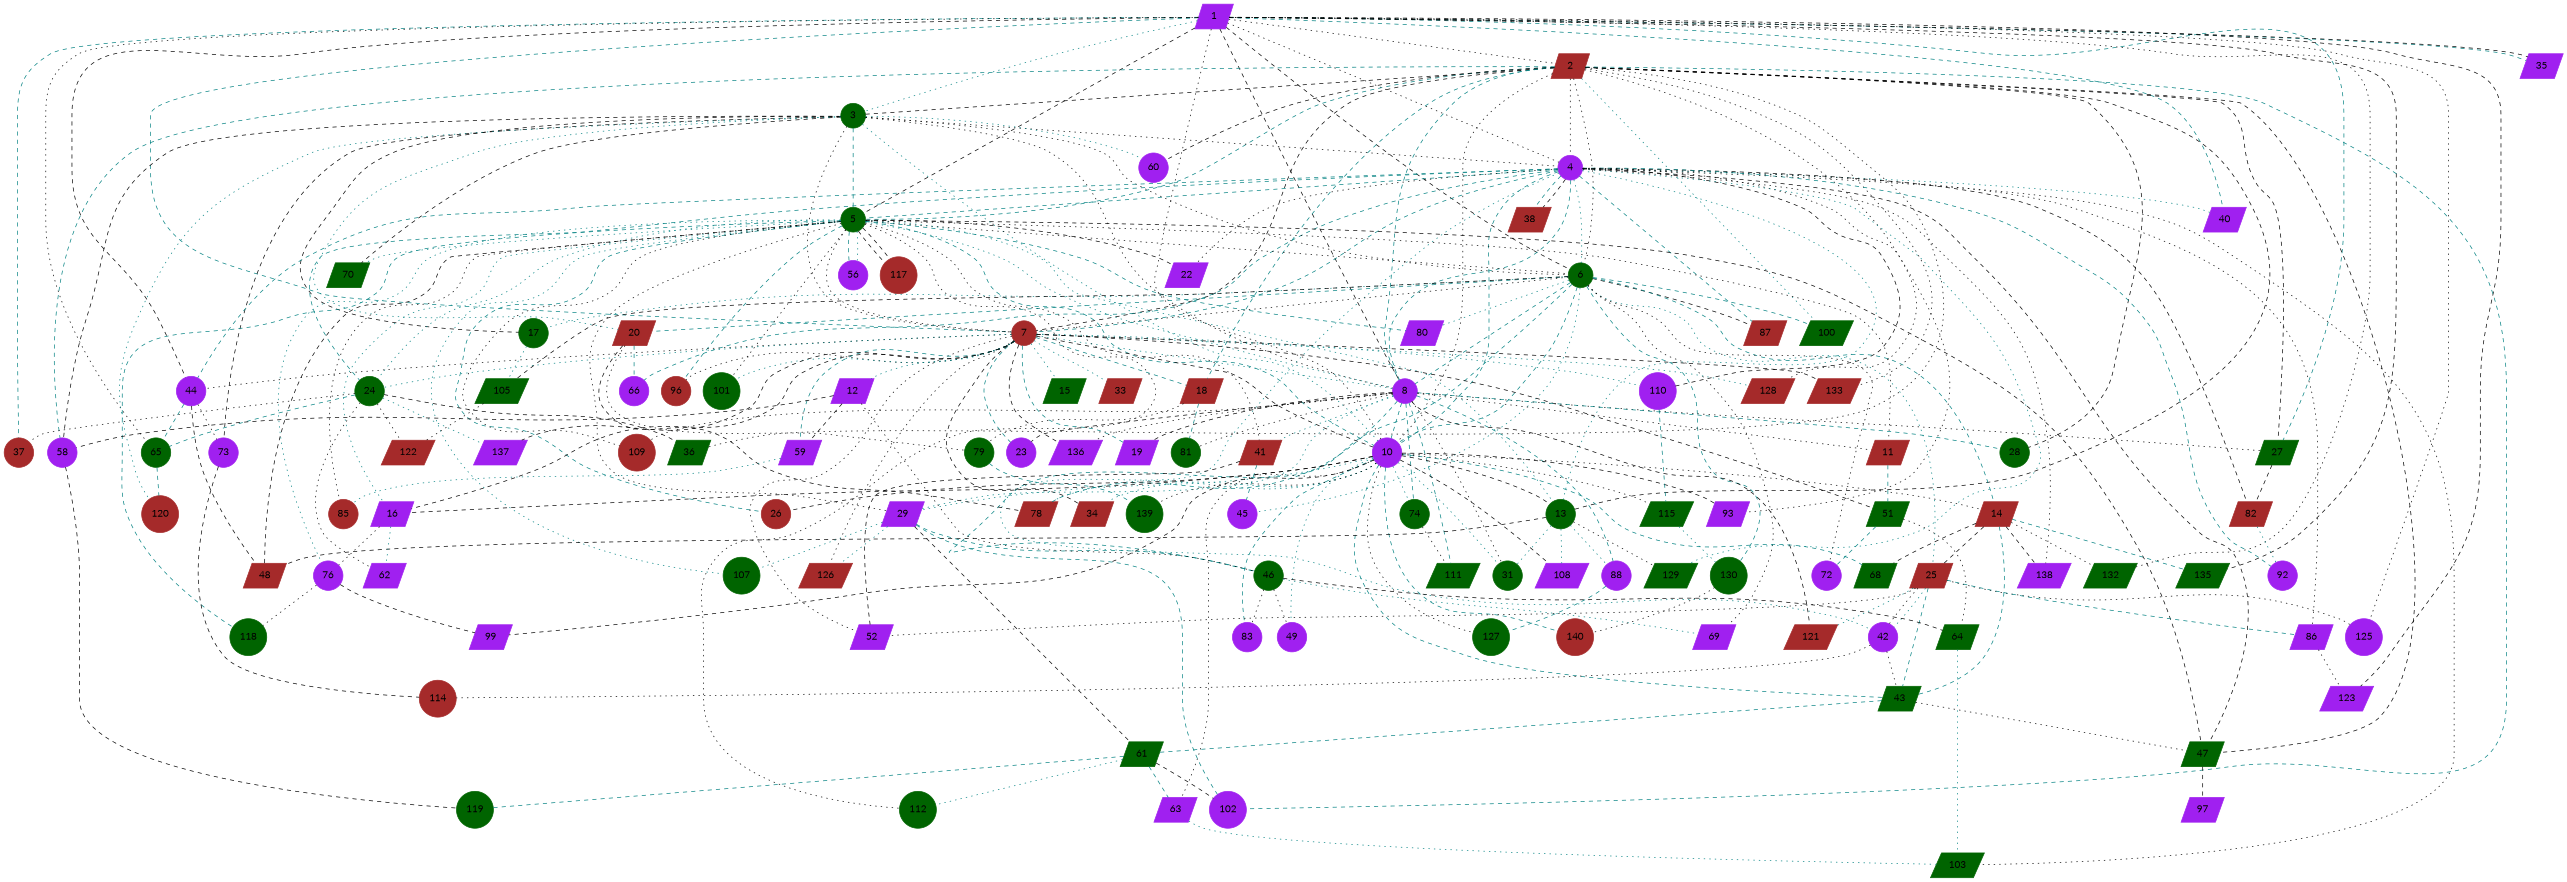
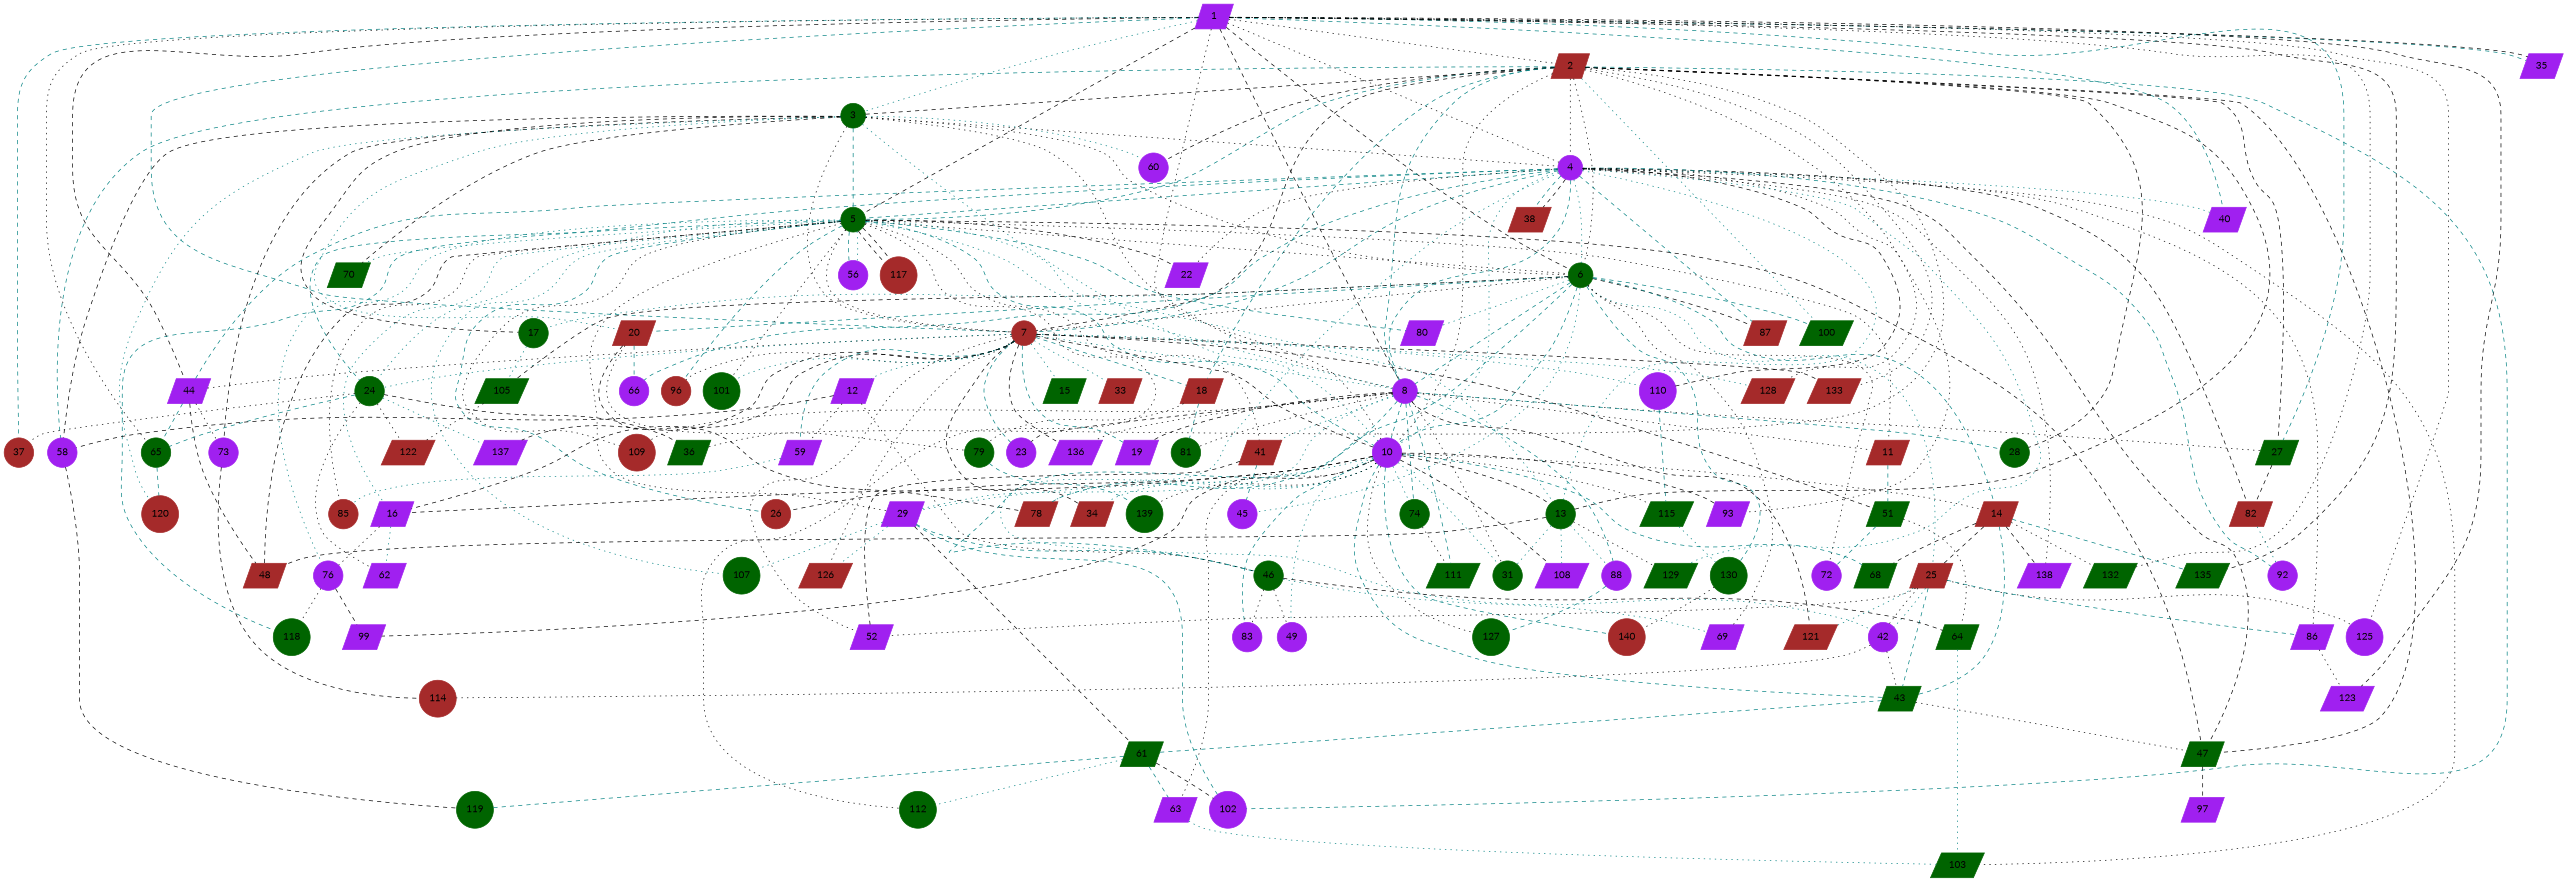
  graph {
    fontname=Lato
    node [color=purple fontname=Lato shape=parallelogram style=filled]
    edge [color=black fontname=Lato style=dotted]
    1 [super="+90"]
    2 [color=brown super="+141"]
    3 [color=darkgreen shape=circle super="+84"]
    4 [shape=circle super="+39"]
    5 [color=darkgreen shape=circle super="+50"]
    6 [color=darkgreen shape=circle super="+30"]
    7 [color=brown shape=circle super="+9"]
    8 [shape=circle super="+98"]
    10 [shape=circle super="+75"]
    27 [color=darkgreen super="+54"]
    35
    37 [color=brown shape=circle]
    40
-   44 [shape=circle super="+104"]
+   44 [super="+104"]
    65 [color=darkgreen shape=circle super="+91"]
    123
    125 [shape=circle]
    132 [color=darkgreen]
    135 [color=darkgreen]
    13 [color=darkgreen shape=circle super="+21"]
    18 [color=brown]
    28 [color=darkgreen shape=circle]
    36 [color=darkgreen]
    47 [color=darkgreen super="+57"]
    58 [shape=circle super="+116"]
    60 [shape=circle]
    100 [color=darkgreen]
    102 [shape=circle super="+131"]
    128 [color=brown]
    133 [color=brown]
    17 [color=darkgreen shape=circle]
    20 [color=brown super="+124"]
    70 [color=darkgreen]
    73 [shape=circle]
    120 [color=brown shape=circle]
    22
    24 [color=darkgreen shape=circle super="+106"]
    38 [color=brown]
    42 [shape=circle super="+67"]
    66 [shape=circle]
    82 [color=brown]
    86
    87 [color=brown]
    92 [shape=circle]
    93
    103 [color=darkgreen]
    110 [shape=circle]
    129 [color=darkgreen]
    138
    11 [color=brown]
    16 [super="+113"]
    26 [color=brown shape=circle]
    29 [super="+32"]
    41 [color=brown]
    48 [color=brown super="+89"]
    56 [shape=circle]
    76 [shape=circle]
    80
    85 [color=brown shape=circle]
    96 [color=brown shape=circle]
    101 [color=darkgreen shape=circle]
    107 [color=darkgreen shape=circle]
    109 [color=brown shape=circle]
    112 [color=darkgreen shape=circle]
    117 [color=brown shape=circle]
    118 [color=darkgreen shape=circle]
    14 [color=brown super="+71"]
    25 [color=brown super="+95"]
    45 [shape=circle]
    46 [color=darkgreen shape=circle super="+55"]
    69
    72 [shape=circle]
    105 [color=darkgreen]
    130 [color=darkgreen shape=circle]
    12
    15 [color=darkgreen]
    19
    23 [shape=circle]
    33 [color=brown]
    34 [color=brown super="+77"]
    51 [color=darkgreen]
    52
    59
    126 [color=brown]
    136
    137
    31 [color=darkgreen shape=circle super="+94"]
    74 [color=darkgreen shape=circle]
    78 [color=brown]
    81 [color=darkgreen shape=circle]
    88 [shape=circle]
    111 [color=darkgreen]
    121 [color=brown]
    43 [color=darkgreen super="+53"]
    49 [shape=circle]
    63
    68 [color=darkgreen]
    83 [shape=circle]
    99
    108
    115 [color=darkgreen]
    127 [color=darkgreen shape=circle]
    139 [color=darkgreen shape=circle]
    140 [color=brown shape=circle]
    79 [color=darkgreen shape=circle]
    97
    119 [color=darkgreen shape=circle]
    114 [color=brown shape=circle]
    62
    122 [color=brown]
    61 [color=darkgreen]
    64 [color=darkgreen super="+134"]
    1 -- 2
    1 -- 3 [color=teal weight=2]
    1 -- 4
    1 -- 5 [style=dashed weight=2]
    1 -- 6 [style=dashed]
    1 -- 7 [color=teal style=dashed weight=2]
    1 -- 8 [style=dashed]
    1 -- 10
    1 -- 27 [color=teal style=dashed]
    1 -- 35 [color=teal style=dashed]
    1 -- 35 [style=dashed]
    1 -- 37 [color=teal style=dashed]
    1 -- 40 [color=teal style=dashed]
    1 -- 44 [style=dashed]
    1 -- 65
    1 -- 123 [style=dashed]
    1 -- 125
    1 -- 132
    1 -- 135 [style=dashed]
    2 -- 3 [style=dashed]
    2 -- 4
    2 -- 5 [color=teal style=dashed]
    2 -- 6
    2 -- 7 [style=dashed weight=2]
    2 -- 8 [color=teal style=dashed]
    2 -- 10
    2 -- 27 [style=dashed]
    2 -- 13 [style=dashed]
    2 -- 18 [color=teal style=dashed]
    2 -- 28 [style=dashed]
    2 -- 36
    2 -- 47 [style=dashed]
    2 -- 58 [color=teal style=dashed]
    2 -- 60 [style=dashed]
    2 -- 100 [color=teal]
    2 -- 102 [color=teal style=dashed]
    2 -- 128
    2 -- 133
    3 -- 4
    3 -- 5 [color=teal style=dashed]
    3 -- 6
    3 -- 7 [weight=2]
    3 -- 8
    3 -- 10 [color=teal]
    3 -- 58 [style=dashed]
    3 -- 60 [color=teal]
    3 -- 17 [style=dashed]
    3 -- 20 [color=teal]
    3 -- 70 [style=dashed]
    3 -- 73 [style=dashed]
    3 -- 120 [color=teal]
    4 -- 5 [color=teal style=dashed]
    4 -- 6 [color=teal weight=2]
    4 -- 7 [color=teal style=dashed weight=2]
    4 -- 8 [color=teal style=dashed weight=2]
-   4 -- 10 [color=teal style=dashed]
+   4 -- 10 [color=teal]
    4 -- 40 [color=teal]
    4 -- 44 [color=teal style=dashed]
    4 -- 13 [color=teal]
    4 -- 47 [style=dashed]
    4 -- 22
    4 -- 24 [color=teal style=dashed]
    4 -- 38 [color=teal style=dashed]
    4 -- 38 [style=dashed]
    4 -- 42 [color=teal]
    4 -- 66 [color=teal style=dashed]
    4 -- 82 [style=dashed]
    4 -- 86
    4 -- 87 [color=teal style=dashed]
    4 -- 92 [color=teal style=dashed]
    4 -- 93
    4 -- 103
    4 -- 110 [style=dashed]
    4 -- 129 [color=teal]
    4 -- 138
    5 -- 6
    5 -- 7 [weight=2]
    5 -- 8 [color=teal]
    5 -- 10 [color=teal style=dashed]
    5 -- 13 [color=teal]
    5 -- 47 [style=dashed]
    5 -- 70 [color=teal]
    5 -- 22 [style=dashed]
    5 -- 24 [color=teal]
    5 -- 11
    5 -- 16 [color=teal]
    5 -- 26 [color=teal style=dashed]
    5 -- 29
    5 -- 41
    5 -- 48 [style=dashed]
    5 -- 56 [color=teal style=dashed]
    5 -- 56 [color=teal]
    5 -- 76 [color=teal]
    5 -- 80 [color=teal style=dashed]
    5 -- 85
    5 -- 96 [color=teal style=dashed]
    5 -- 101
    5 -- 107 [color=teal]
    5 -- 109
    5 -- 112
    5 -- 117 [style=dashed]
    5 -- 117 [style=dashed]
    5 -- 118 [color=teal style=dashed]
    6 -- 7 [weight=2]
    6 -- 8 [color=teal style=dashed]
    6 -- 10 [color=teal style=dashed]
    6 -- 100 [color=teal style=dashed]
    6 -- 17 [color=teal]
    6 -- 20 [color=teal style=dashed]
    6 -- 87 [style=dashed]
    6 -- 80 [color=teal]
    6 -- 14 [color=teal style=dashed]
    6 -- 25 [color=teal weight=2]
    6 -- 45 [color=teal]
    6 -- 46 [color=teal style=dashed]
    6 -- 69
    6 -- 72
    6 -- 105 [style=dashed]
    6 -- 130 [color=teal style=dashed]
    7 -- 8 [color=teal weight=2]
    7 -- 10 [style=dashed weight=2]
    7 -- 44
    7 -- 18 [color=teal style=dashed]
    7 -- 128 [color=teal]
    7 -- 133 [style=dashed]
    7 -- 24 [color=teal]
    7 -- 110 [color=teal]
    7 -- 16 [style=dashed]
    7 -- 96
    7 -- 101 [color=teal]
    7 -- 12 [color=teal weight=2]
    7 -- 15 [color=teal weight=2]
    7 -- 19 [color=teal style=dashed]
    7 -- 23 [color=teal style=dashed]
    7 -- 33 [color=teal]
    7 -- 34 [style=dashed]
    7 -- 51 [style=dashed]
    7 -- 52
    7 -- 59 [color=teal style=dashed]
    7 -- 126
    7 -- 136 [style=dashed]
    7 -- 137 [style=dashed]
    8 -- 10 [color=teal style=dashed]
    8 -- 27
    8 -- 28 [color=teal style=dashed]
    8 -- 11
    8 -- 29 [color=teal]
    8 -- 41 [color=teal]
    8 -- 109
    8 -- 19 [style=dashed]
    8 -- 23 [style=dashed]
    8 -- 136
    8 -- 31 [weight=2]
    8 -- 74 [color=teal style=dashed]
    8 -- 78 [color=teal style=dashed]
    8 -- 81
    8 -- 88 [color=teal style=dashed]
    8 -- 111 [color=teal style=dashed]
    8 -- 121 [style=dashed]
    10 -- 13 [style=dashed]
    10 -- 93 [style=dashed]
    10 -- 16 [style=dashed]
    10 -- 26 [style=dashed]
    10 -- 29 [color=teal]
    10 -- 14
    10 -- 34 [color=teal weight=2]
    10 -- 31 [color=teal]
    10 -- 74 [color=teal]
    10 -- 78 [color=teal]
    10 -- 43 [color=teal style=dashed]
    10 -- 49 [color=teal]
    10 -- 63
    10 -- 68 [color=teal style=dashed]
    10 -- 83 [color=teal style=dashed]
    10 -- 99 [style=dashed]
    10 -- 108 [style=dashed]
    10 -- 115
    10 -- 127
    10 -- 139
    10 -- 140 [color=teal style=dashed]
    27 -- 82 [style=dashed]
    44 -- 65 [color=teal style=dashed]
    44 -- 73
    44 -- 48 [style=dashed]
    65 -- 120 [color=teal style=dashed]
    13 -- 129
    13 -- 48 [style=dashed]
    13 -- 31 [color=teal]
    13 -- 88 [color=teal]
    13 -- 108 [color=teal]
    18 -- 81 [color=teal style=dashed]
    18 -- 79
    47 -- 97 [style=dashed]
    58 -- 119 [style=dashed]
    17 -- 105 [color=teal]
    20 -- 66 [color=teal style=dashed]
    20 -- 78 [style=dashed]
    20 -- 79
    73 -- 114 [style=dashed]
    24 -- 37
    24 -- 65 [color=teal style=dashed]
    24 -- 36 [style=dashed]
    24 -- 137 [color=teal]
    24 -- 62
    24 -- 122
    42 -- 43
    42 -- 114
    82 -- 92 [color=teal]
    86 -- 123
    110 -- 115 [color=teal style=dashed]
    11 -- 51 [color=teal style=dashed]
    16 -- 76
    16 -- 62 [color=teal]
    29 -- 102 [color=teal style=dashed]
    29 -- 107 [color=teal]
    29 -- 46 [color=teal style=dashed]
    29 -- 126 [color=teal]
    29 -- 61 [style=dashed]
    41 -- 45 [color=teal style=dashed]
    41 -- 52 [style=dashed]
    76 -- 118
    76 -- 99 [style=dashed]
    14 -- 132
    14 -- 135 [color=teal style=dashed]
    14 -- 138 [style=dashed]
    14 -- 25 [style=dashed]
    14 -- 43 [color=teal style=dashed]
    14 -- 68 [style=dashed]
    25 -- 125
    25 -- 42
    25 -- 42 [color=teal]
    25 -- 86 [color=teal style=dashed]
    25 -- 52
    25 -- 121 [color=teal]
    25 -- 43 [color=teal style=dashed]
    46 -- 69 [color=teal]
    46 -- 49
    46 -- 83
    46 -- 64 [style=dashed]
    105 -- 122
    130 -- 140
    12 -- 58 [style=dashed]
    12 -- 46
-   12 -- 59 [style=dashed]
+   12 -- 59
    51 -- 72 [color=teal style=dashed]
    51 -- 64
    59 -- 85 [color=teal]
    74 -- 111
    88 -- 127 [color=teal style=dashed]
    43 -- 47
    43 -- 61 [color=teal style=dashed]
    63 -- 103 [color=teal]
    115 -- 130 [color=teal]
    79 -- 139 [color=teal style=dashed]
    61 -- 102 [style=dashed]
    61 -- 112 [color=teal]
    61 -- 63 [color=teal style=dashed]
    61 -- 119 [color=teal style=dashed]
    64 -- 103 [color=teal]
  }
